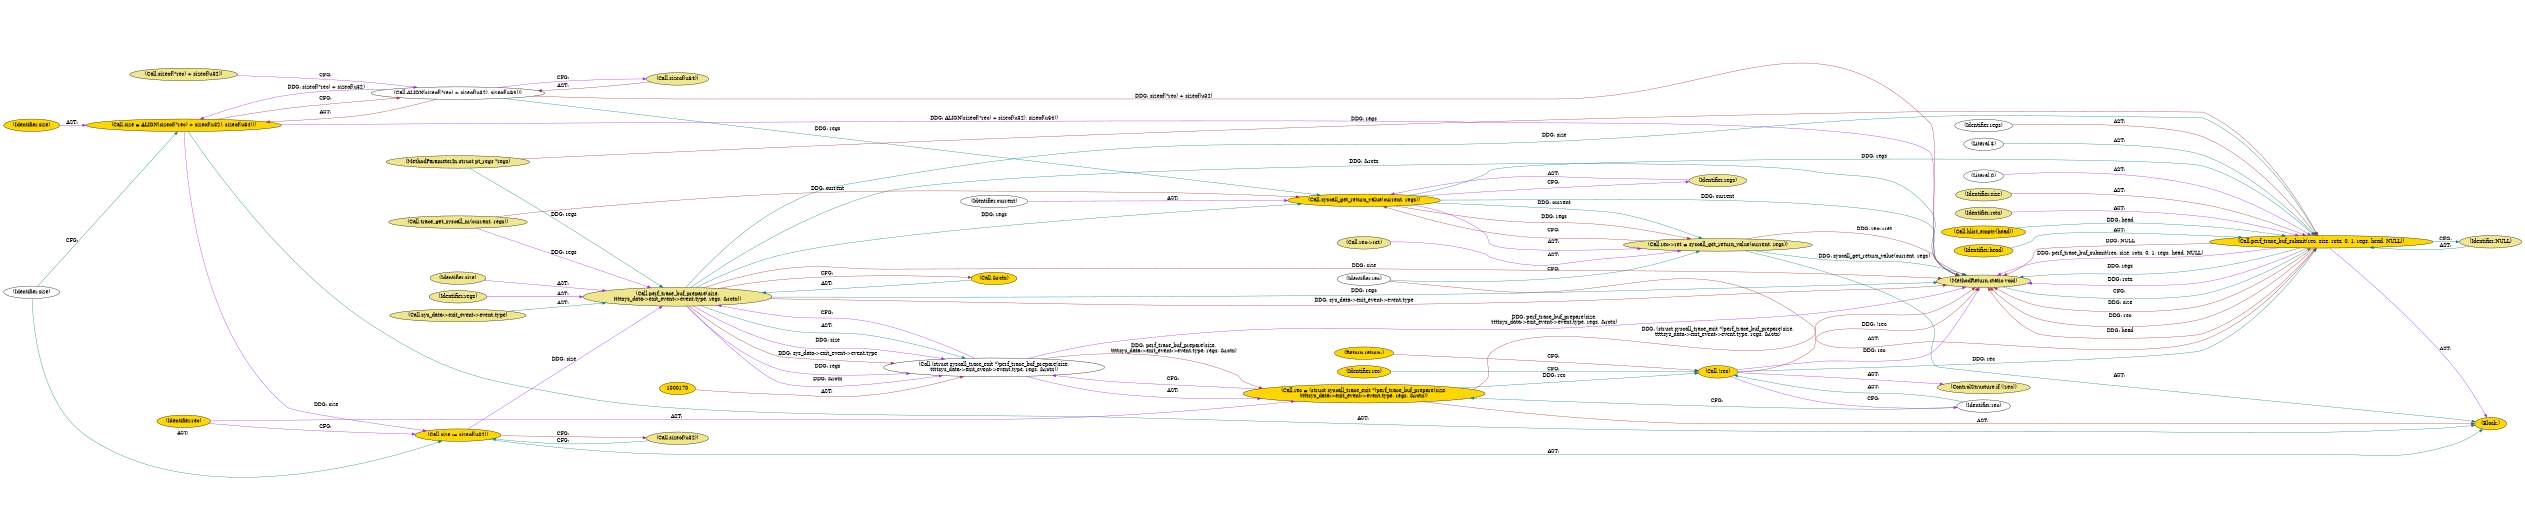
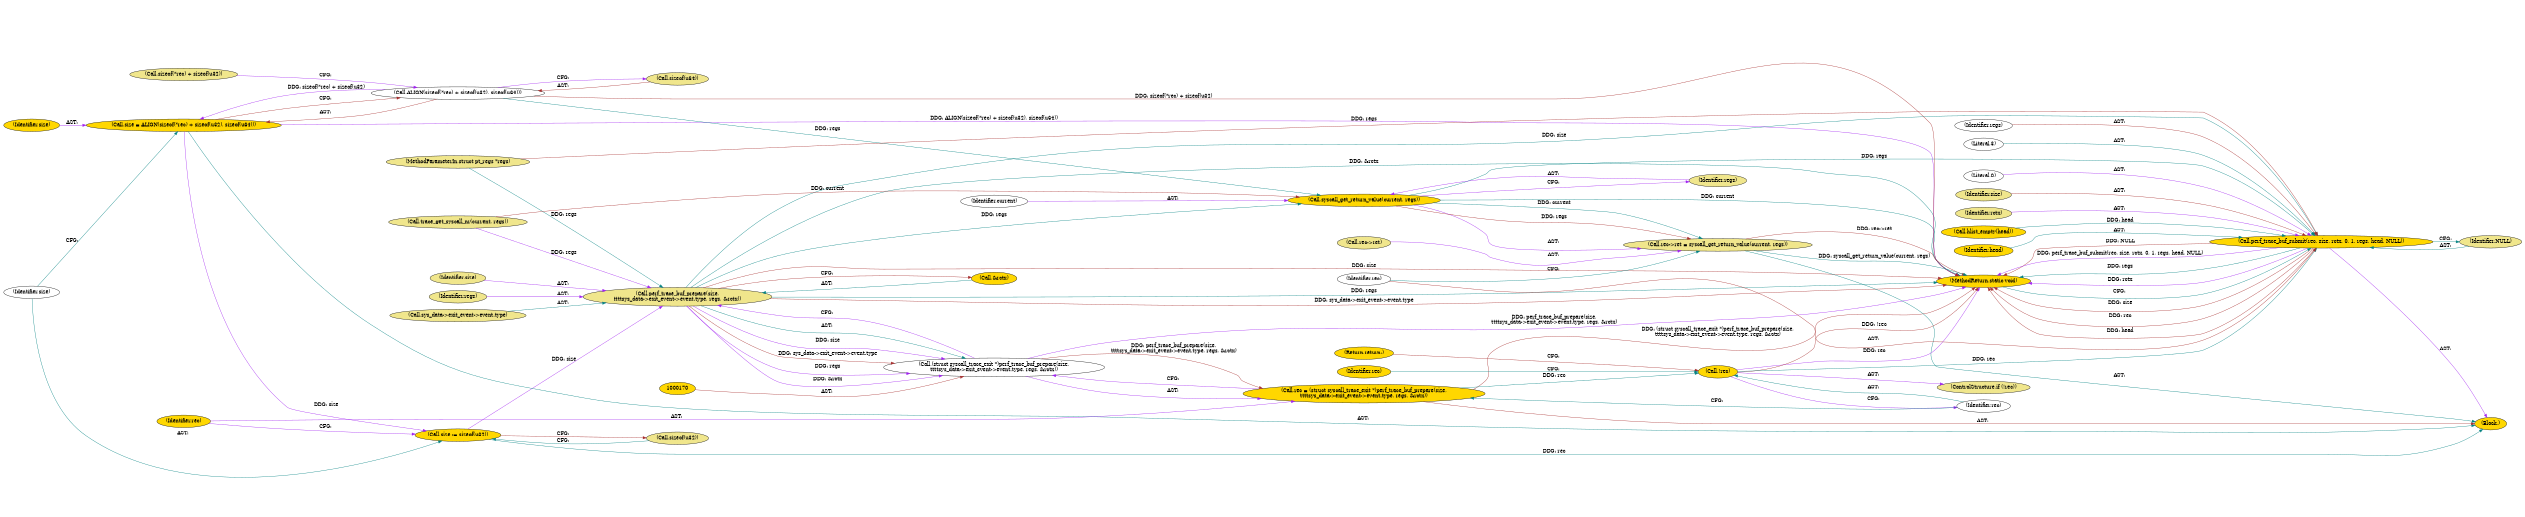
  digraph {
    rankdir=LR
    node [fillcolor=gold style=filled]
    edge [color=purple]
    n1 [label="(Call,size -= sizeof(u32))"]
    n2 [fillcolor=khaki label="(Call,perf_trace_buf_prepare(size,\n\t\t\t\tsys_data->exit_event->event.type, regs, &rctx))"]
    n3 [label="(Block,)"]
    n4 [fillcolor=khaki label="(Call,sizeof(u32))"]
-   n5 [fillcolor=khaki label="(MethodReturn,static void)"]
+   n5 [label="(MethodReturn,static void)"]
    n6 [fillcolor=white label="(Call,(struct syscall_trace_exit *)perf_trace_buf_prepare(size,\n\t\t\t\tsys_data->exit_event->event.type, regs, &rctx))"]
    n7 [label="(Call,perf_trace_buf_submit(rec, size, rctx, 0, 1, regs, head, NULL))"]
    n8 [label="(Call,syscall_get_return_value(current, regs))"]
    n9 [label="(Call,&rctx)"]
    n10 [label="(Call,size = ALIGN(sizeof(*rec) + sizeof(u32), sizeof(u64)))"]
    n11 [fillcolor=white label="(Call,ALIGN(sizeof(*rec) + sizeof(u32), sizeof(u64)))"]
    n12 [fillcolor=khaki label="(Call,sizeof(u64))"]
    n13 [label="(Call,rec = (struct syscall_trace_exit *)perf_trace_buf_prepare(size,\n\t\t\t\tsys_data->exit_event->event.type, regs, &rctx))"]
    n14 [fillcolor=khaki label="(Identifier,NULL)"]
    n15 [fillcolor=khaki label="(Call,rec->ret = syscall_get_return_value(current, regs))"]
    n16 [fillcolor=khaki label="(Identifier,regs)"]
    n17 [label="(Call,!rec)"]
    n18 [fillcolor=white label="(Identifier,rec)"]
    n19 [fillcolor=khaki label="(ControlStructure,if (!rec))"]
    n20 [fillcolor=khaki label="(MethodParameterIn,struct pt_regs *regs)"]
    n21 [fillcolor=khaki label="(Call,rec->ret)"]
    n22 [label="(Return,return;)"]
    n23 [fillcolor=khaki label="(Call,trace_get_syscall_nr(current, regs))"]
    n24 [fillcolor=khaki label="(Call,sizeof(*rec) + sizeof(u32))"]
    n25 [fillcolor=white label="(Literal,0)"]
    n26 [fillcolor=khaki label="(Identifier,size)"]
    n27 [fillcolor=khaki label="(Identifier,rctx)"]
    n28 [fillcolor=khaki label="(Call,sys_data->exit_event->event.type)"]
    n29 [label="(Call,hlist_empty(head))"]
    n30 [fillcolor=khaki label="(Identifier,size)"]
    n31 [label="(Identifier,head)"]
    n32 [fillcolor=white label="(Identifier,rec)"]
    n33 [label="(Identifier,size)"]
    n34 [fillcolor=white label="(Identifier,current)"]
    n35 [fillcolor=white label="(Identifier,size)"]
    n36 [label="(Identifier,rec)"]
    n37 [fillcolor=white label="(Identifier,regs)"]
    n38 [label="(Identifier,rec)"]
    n39 [fillcolor=khaki label="(Identifier,regs)"]
    n40 [fillcolor=white label="(Literal,3)"]
    1000170
    n1 -> n2 [label="DDG: size"]
-   n1 -> n3 [color=teal label="AST: "]
+   n1 -> n3 [color=teal label="DDG: rec"]
    n1 -> n4 [color=brown label="CFG: "]
    n2 -> n5 [color=teal label="DDG: &rctx"]
    n2 -> n5 [color=brown label="DDG: size"]
    n2 -> n5 [color=teal label="DDG: regs"]
    n2 -> n5 [color=brown label="DDG: sys_data->exit_event->event.type"]
    n2 -> n6 [color=teal label="AST: "]
    n2 -> n6 [label="DDG: size"]
    n2 -> n6 [color=brown label="DDG: sys_data->exit_event->event.type"]
    n2 -> n6 [label="DDG: regs"]
    n2 -> n6 [label="DDG: &rctx"]
    n2 -> n7 [color=teal label="DDG: size"]
    n2 -> n8 [color=teal label="DDG: regs"]
    n2 -> n9 [color=brown label="CFG: "]
    n4 -> n1 [color=teal label="CFG: "]
    n5 -> n7 [color=teal label="CFG: "]
    n6 -> n2 [label="CFG: "]
    n6 -> n5 [label="DDG: perf_trace_buf_prepare(size,\n\t\t\t\tsys_data->exit_event->event.type, regs, &rctx)"]
    n6 -> n13 [label="AST: "]
    n6 -> n13 [color=brown label="DDG: perf_trace_buf_prepare(size,\n\t\t\t\tsys_data->exit_event->event.type, regs, &rctx)"]
    n7 -> n3 [label="AST: "]
    n7 -> n5 [color=brown label="DDG: size"]
    n7 -> n5 [color=brown label="DDG: rec"]
    n7 -> n5 [color=brown label="DDG: head"]
    n7 -> n5 [color=brown label="DDG: NULL"]
    n7 -> n5 [label="DDG: perf_trace_buf_submit(rec, size, rctx, 0, 1, regs, head, NULL)"]
    n7 -> n5 [color=teal label="DDG: regs"]
    n7 -> n5 [label="DDG: rctx"]
    n7 -> n14 [color=teal label="CFG: "]
    n8 -> n5 [color=teal label="DDG: current"]
    n8 -> n7 [color=teal label="DDG: regs"]
    n8 -> n15 [label="AST: "]
    n8 -> n15 [color=teal label="DDG: current"]
    n8 -> n15 [color=brown label="DDG: regs"]
    n8 -> n16 [label="CFG: "]
    n9 -> n2 [color=teal label="AST: "]
    n10 -> n1 [label="DDG: size"]
    n10 -> n3 [color=teal label="AST: "]
    n10 -> n5 [label="DDG: ALIGN(sizeof(*rec) + sizeof(u32), sizeof(u64))"]
    n10 -> n11 [color=brown label="CFG: "]
    n11 -> n5 [color=brown label="DDG: sizeof(*rec) + sizeof(u32)"]
    n11 -> n8 [color=teal label="DDG: regs"]
    n11 -> n10 [color=brown label="AST: "]
    n11 -> n10 [label="DDG: sizeof(*rec) + sizeof(u32)"]
    n11 -> n12 [label="CFG: "]
    n12 -> n11 [color=brown label="AST: "]
    n13 -> n3 [color=brown label="AST: "]
    n13 -> n5 [color=brown label="DDG: (struct syscall_trace_exit *)perf_trace_buf_prepare(size,\n\t\t\t\tsys_data->exit_event->event.type, regs, &rctx)"]
    n13 -> n6 [label="CFG: "]
    n13 -> n17 [color=teal label="DDG: rec"]
    n14 -> n7 [color=teal label="AST: "]
    n15 -> n3 [color=teal label="AST: "]
    n15 -> n5 [color=brown label="DDG: rec->ret"]
    n15 -> n5 [color=teal label="DDG: syscall_get_return_value(current, regs)"]
-   n15 -> n8 [color=brown label="CFG: "]
    n16 -> n8 [label="AST: "]
    n17 -> n5 [label="DDG: rec"]
    n17 -> n5 [color=brown label="DDG: !rec"]
    n17 -> n7 [color=teal label="DDG: rec"]
    n17 -> n18 [label="CFG: "]
    n17 -> n19 [label="AST: "]
    n18 -> n13 [color=teal label="CFG: "]
    n18 -> n17 [color=teal label="AST: "]
    n20 -> n2 [color=teal label="DDG: regs"]
    n20 -> n7 [color=brown label="DDG: regs"]
    n21 -> n15 [label="AST: "]
    n22 -> n17 [color=brown label="CFG: "]
    n23 -> n2 [label="DDG: regs"]
    n23 -> n8 [color=brown label="DDG: current"]
    n24 -> n11 [label="CFG: "]
    n25 -> n7 [label="AST: "]
    n26 -> n7 [color=brown label="AST: "]
    n27 -> n7 [label="AST: "]
    n28 -> n2 [color=teal label="AST: "]
    n29 -> n7 [color=teal label="DDG: head"]
    n30 -> n2 [label="AST: "]
    n31 -> n7 [color=teal label="AST: "]
    n32 -> n7 [color=brown label="AST: "]
    n32 -> n15 [color=teal label="CFG: "]
    n33 -> n10 [label="AST: "]
    n34 -> n8 [label="AST: "]
    n35 -> n1 [color=teal label="AST: "]
    n35 -> n10 [color=teal label="CFG: "]
    n36 -> n17 [color=teal label="CFG: "]
    n37 -> n7 [color=brown label="AST: "]
    n38 -> n1 [label="CFG: "]
    n38 -> n13 [label="AST: "]
    n39 -> n2 [label="AST: "]
    n40 -> n7 [color=teal label="AST: "]
    1000170 -> n6 [color=brown label="AST: "]
  }
